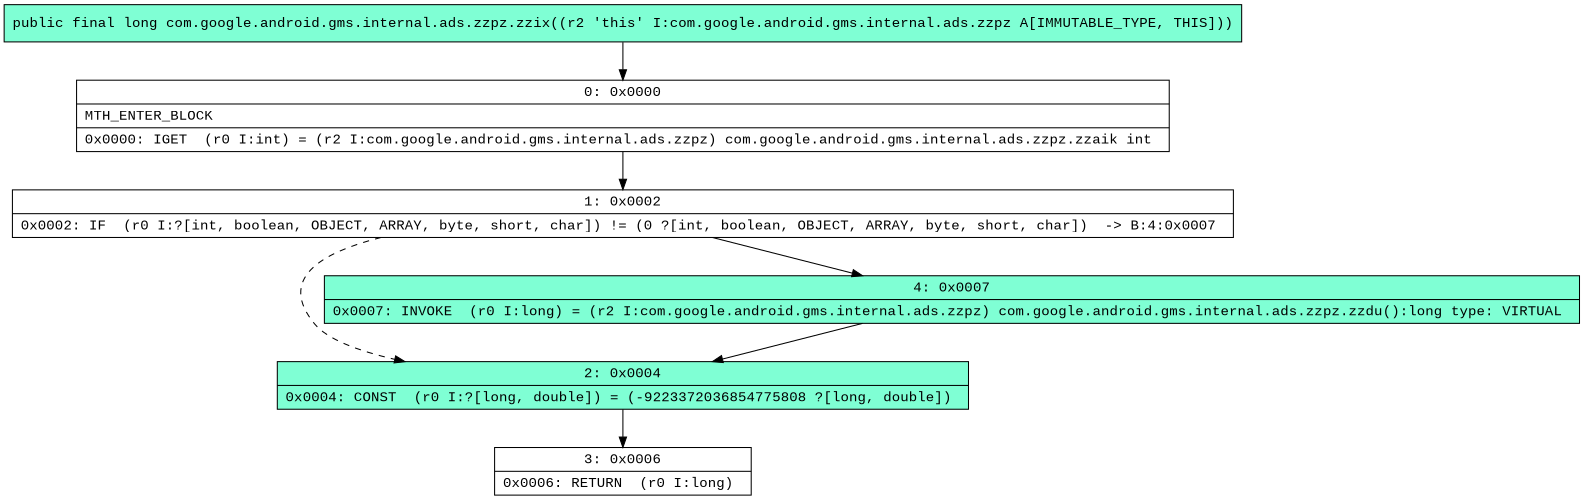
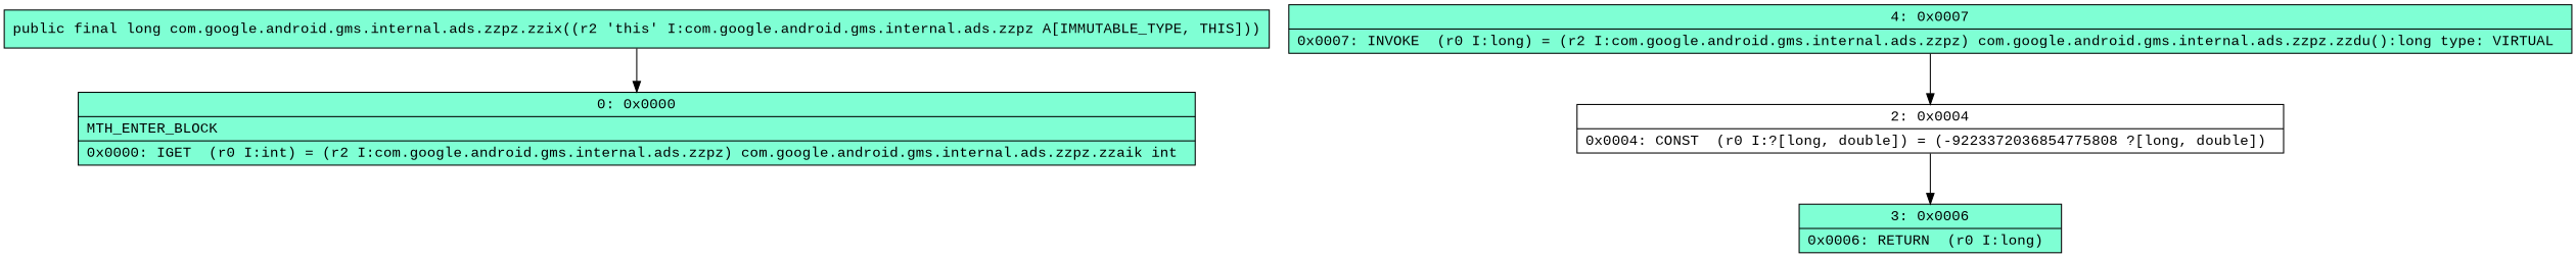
  digraph {
    fontname="Liberation Mono"
    node [fillcolor=aquamarine fontname="Liberation Mono" shape=record style=filled]
    edge [fontname="Liberation Mono"]
-   n1 [fillcolor=white label="{0\:\ 0x0000|MTH_ENTER_BLOCK\l|0x0000: IGET  (r0 I:int) = (r2 I:com.google.android.gms.internal.ads.zzpz) com.google.android.gms.internal.ads.zzpz.zzaik int \l}"]
-   n2 [fillcolor=white label="{1\:\ 0x0002|0x0002: IF  (r0 I:?[int, boolean, OBJECT, ARRAY, byte, short, char]) != (0 ?[int, boolean, OBJECT, ARRAY, byte, short, char])  \-\> B:4:0x0007 \l}"]
-   n3 [label="{2\:\ 0x0004|0x0004: CONST  (r0 I:?[long, double]) = (\-9223372036854775808 ?[long, double]) \l}"]
+   n1 [label="{0\:\ 0x0000|MTH_ENTER_BLOCK\l|0x0000: IGET  (r0 I:int) = (r2 I:com.google.android.gms.internal.ads.zzpz) com.google.android.gms.internal.ads.zzpz.zzaik int \l}"]
+   n3 [fillcolor=white label="{2\:\ 0x0004|0x0004: CONST  (r0 I:?[long, double]) = (\-9223372036854775808 ?[long, double]) \l}"]
    n4 [label="{4\:\ 0x0007|0x0007: INVOKE  (r0 I:long) = (r2 I:com.google.android.gms.internal.ads.zzpz) com.google.android.gms.internal.ads.zzpz.zzdu():long type: VIRTUAL \l}"]
-   n5 [fillcolor=white label="{3\:\ 0x0006|0x0006: RETURN  (r0 I:long) \l}"]
+   n5 [label="{3\:\ 0x0006|0x0006: RETURN  (r0 I:long) \l}"]
    n6 [label="{public final long com.google.android.gms.internal.ads.zzpz.zzix((r2 'this' I:com.google.android.gms.internal.ads.zzpz A[IMMUTABLE_TYPE, THIS])) }"]
-   n1 -> n2
-   n2 -> n3 [style=dashed]
-   n2 -> n4
    n3 -> n5
    n4 -> n3
    n6 -> n1
  }
